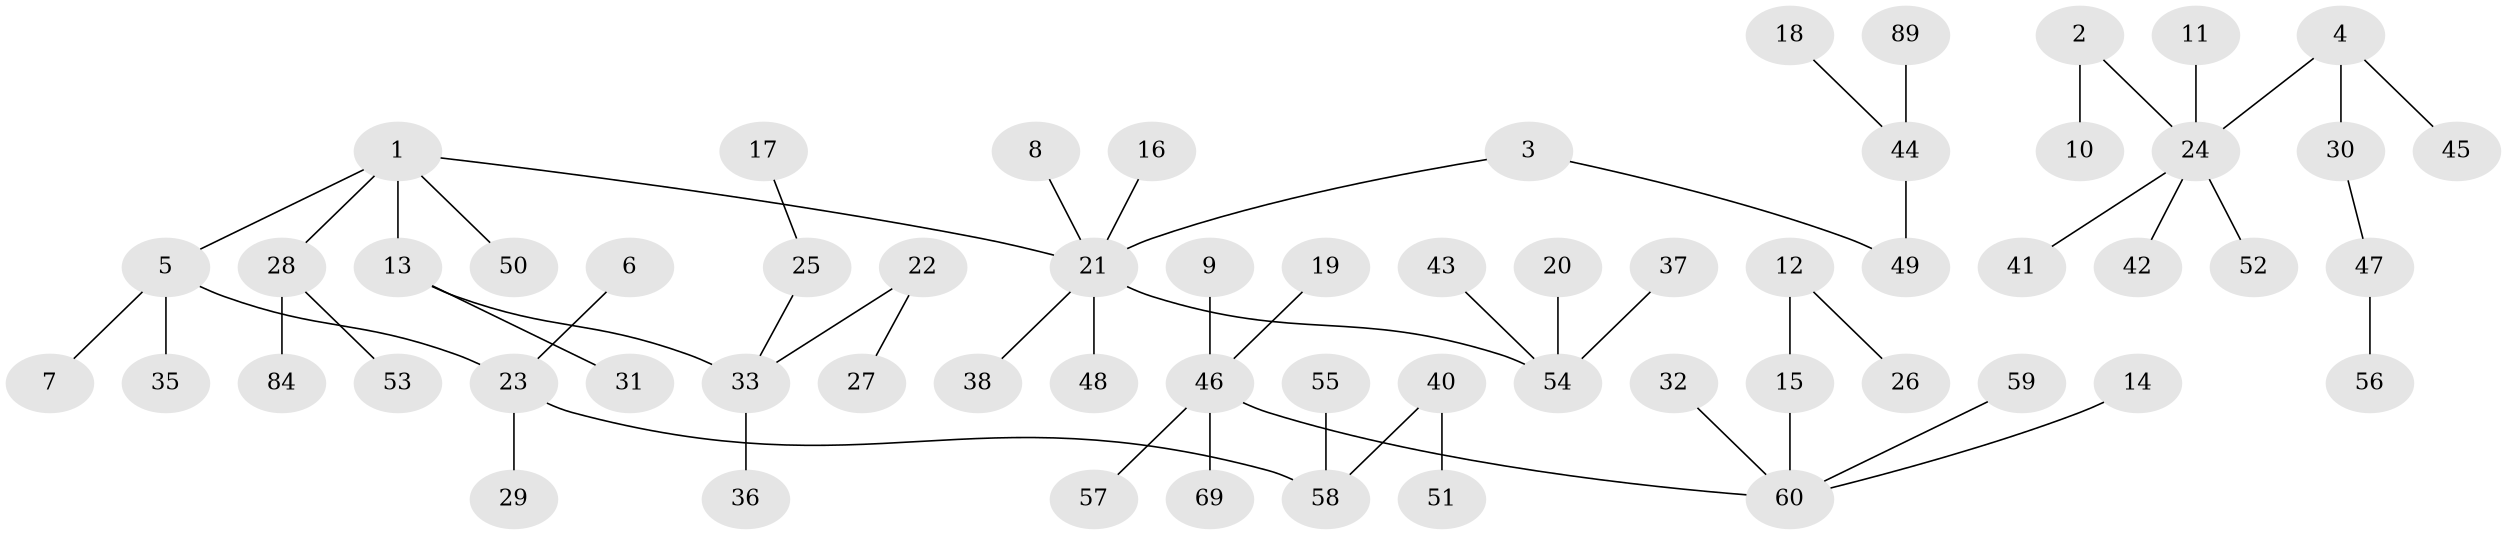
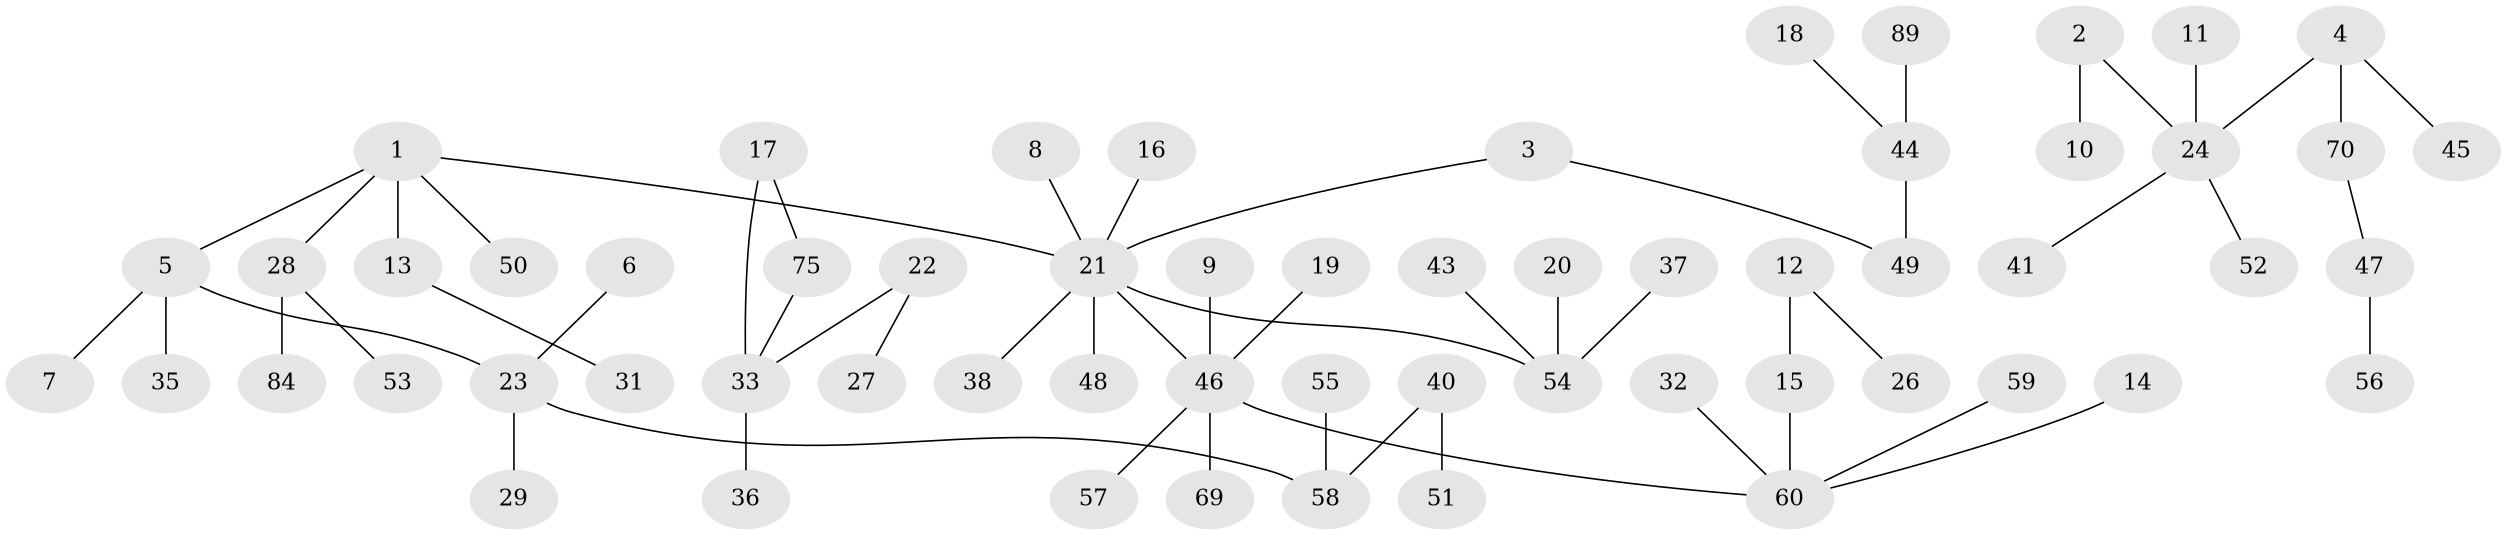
  graph {
    node [color=gray90 style=filled]
    edge [weight=1.0]
    1
    5
    13
    21
    28
    50
    7
    23
    35
    31
    33
    46
    54
    38
    48
    24
    41
-   42
    52
    n20 [label=84]
    53
    2
    10
    3
    49
    4
-   30
+   30 [label=70]
    45
    47
    29
    58
    6
    8
    9
    60
    57
    n37 [label=69]
    11
    12
    15
    26
    36
    14
    16
    17
-   25
+   25 [label=75]
    18
    44
    19
    20
    22
    27
    56
    32
    37
    n56 [label=89]
    40
    51
    43
    55
    59
    1 -- 5
    1 -- 13
    1 -- 21
    1 -- 28
    1 -- 50
    5 -- 7
    5 -- 23
    5 -- 35
    13 -- 31
-   13 -- 33
+   17 -- 33
+   21 -- 46
    21 -- 54
    21 -- 38
    21 -- 48
    28 -- n20
    28 -- 53
    23 -- 29
    23 -- 58
    33 -- 36
    46 -- 60
    46 -- 57
    46 -- n37
    24 -- 41
-   24 -- 42
    24 -- 52
    2 -- 24
    2 -- 10
    3 -- 21
    3 -- 49
    4 -- 24
    4 -- 30
    4 -- 45
    30 -- 47
    47 -- 56
    6 -- 23
    8 -- 21
    9 -- 46
    11 -- 24
    12 -- 15
    12 -- 26
    15 -- 60
    14 -- 60
    16 -- 21
    17 -- 25
    25 -- 33
    18 -- 44
    44 -- 49
    19 -- 46
    20 -- 54
    22 -- 33
    22 -- 27
    32 -- 60
    37 -- 54
    n56 -- 44
    40 -- 58
    40 -- 51
    43 -- 54
    55 -- 58
    59 -- 60
  }
